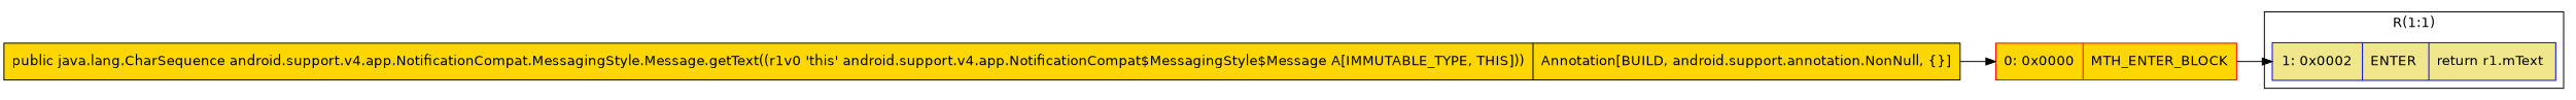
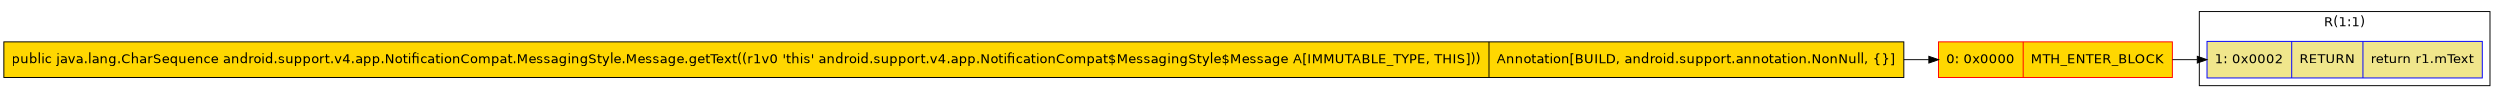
  digraph {
    rankdir=LR
    fontname="DejaVu Sans"
    node [shape=record style=filled fillcolor=gold fontname="DejaVu Sans"]
    edge [style=solid fontname="DejaVu Sans"]
-   n1 [color=blue label="{1\:\ 0x0002|ENTER\l|return r1.mText\l}" fillcolor=khaki]
+   n1 [color=blue label="{1\:\ 0x0002|RETURN\l|return r1.mText\l}" fillcolor=khaki]
    n2 [color=red label="{0\:\ 0x0000|MTH_ENTER_BLOCK\l}"]
    n3 [label="{public java.lang.CharSequence android.support.v4.app.NotificationCompat.MessagingStyle.Message.getText((r1v0 'this' android.support.v4.app.NotificationCompat$MessagingStyle$Message A[IMMUTABLE_TYPE, THIS]))  | Annotation[BUILD, android.support.annotation.NonNull, \{\}]\l}"]
    subgraph cluster_1 {
      label="R(1:1)"
      n1
    }
    n2 -> n1
    n3 -> n2
  }
